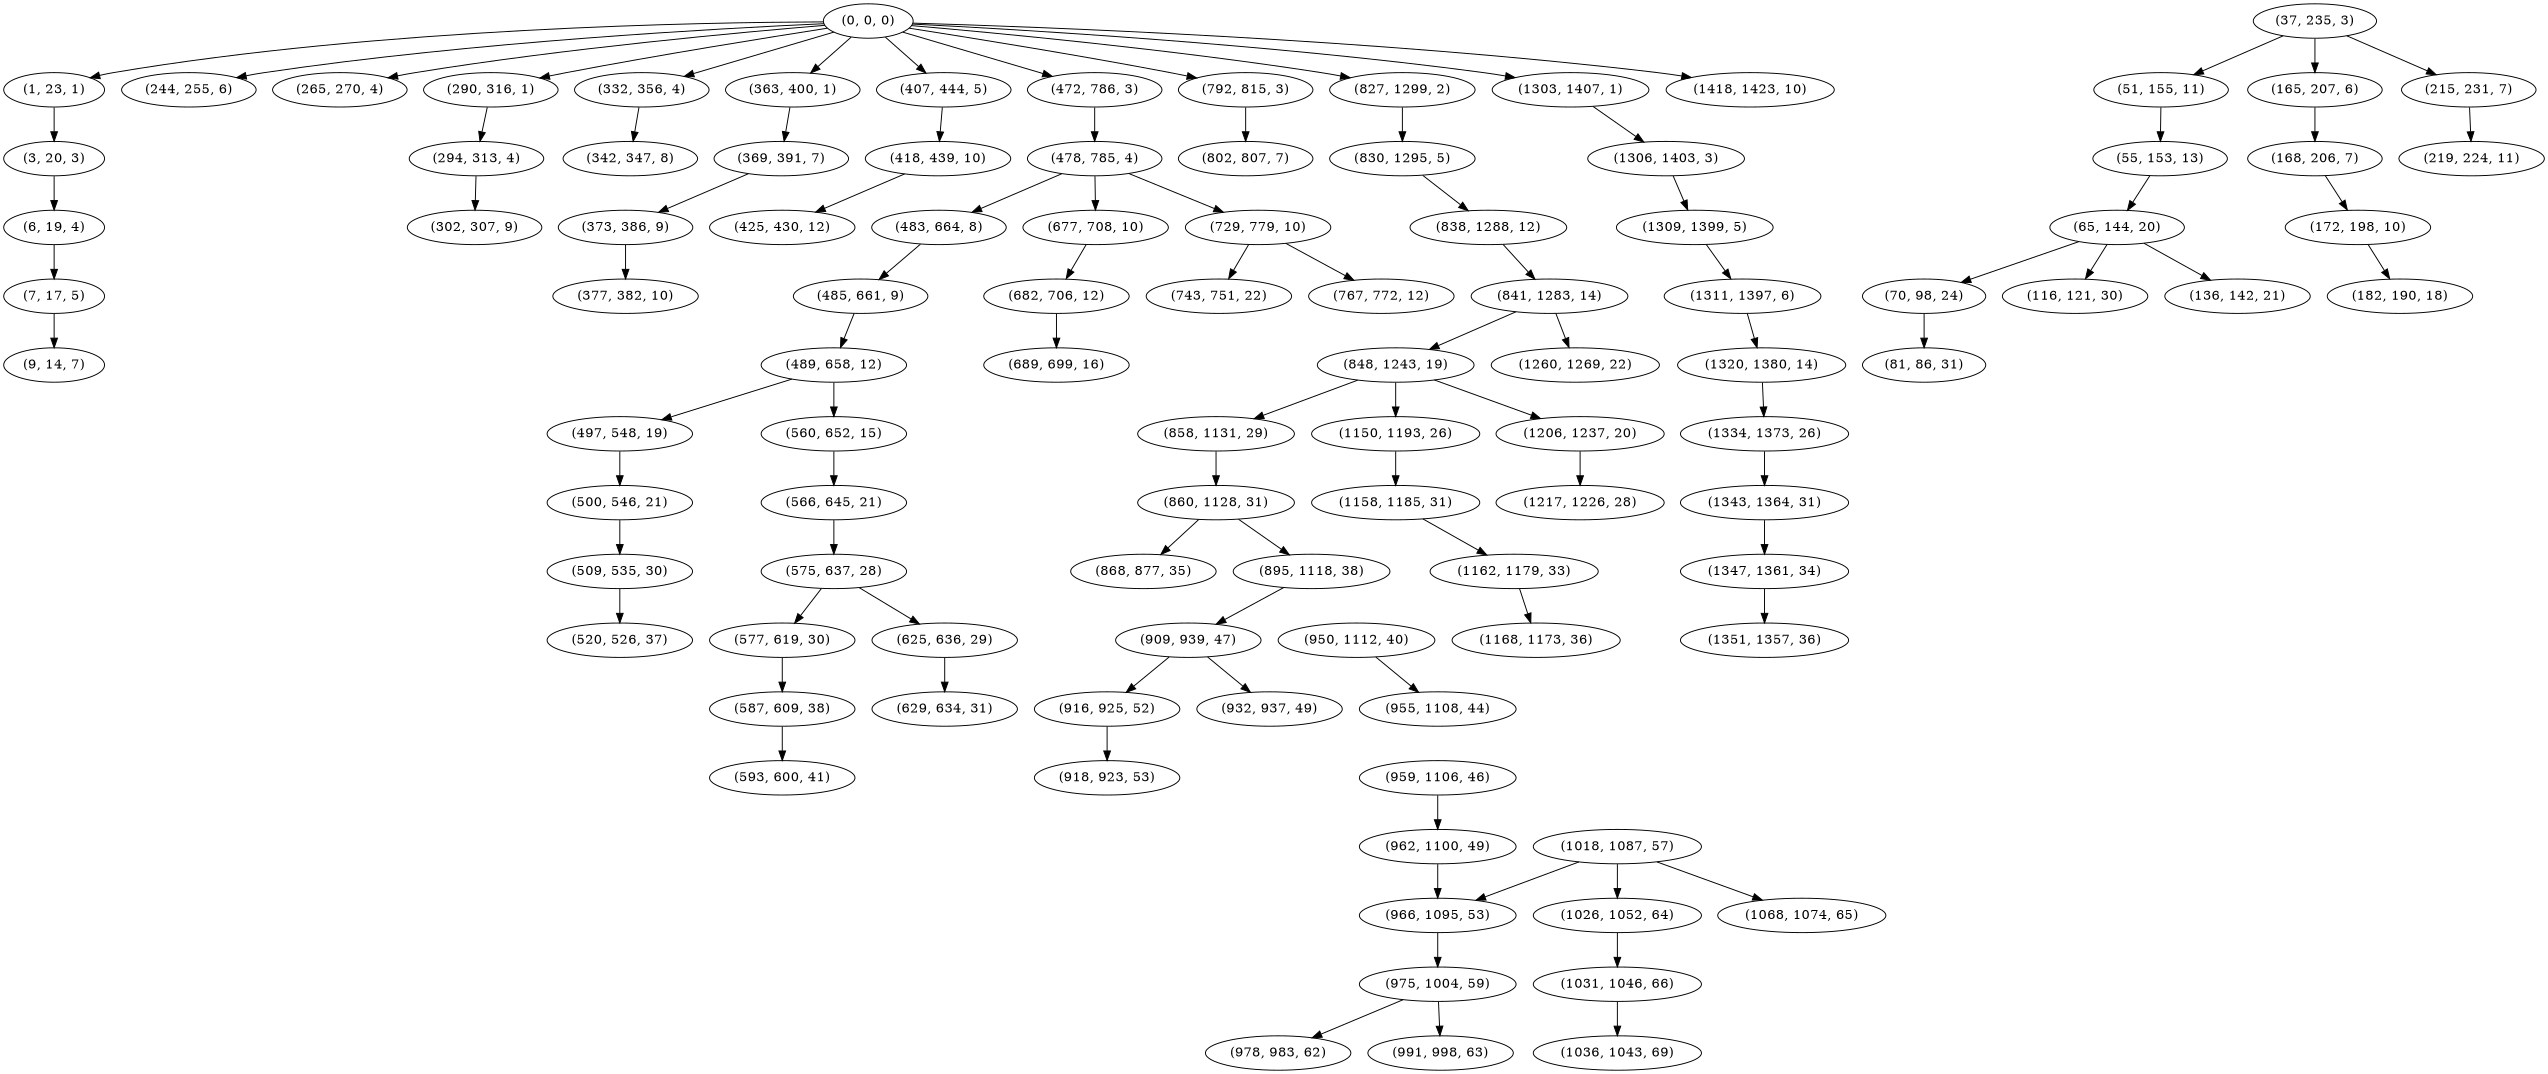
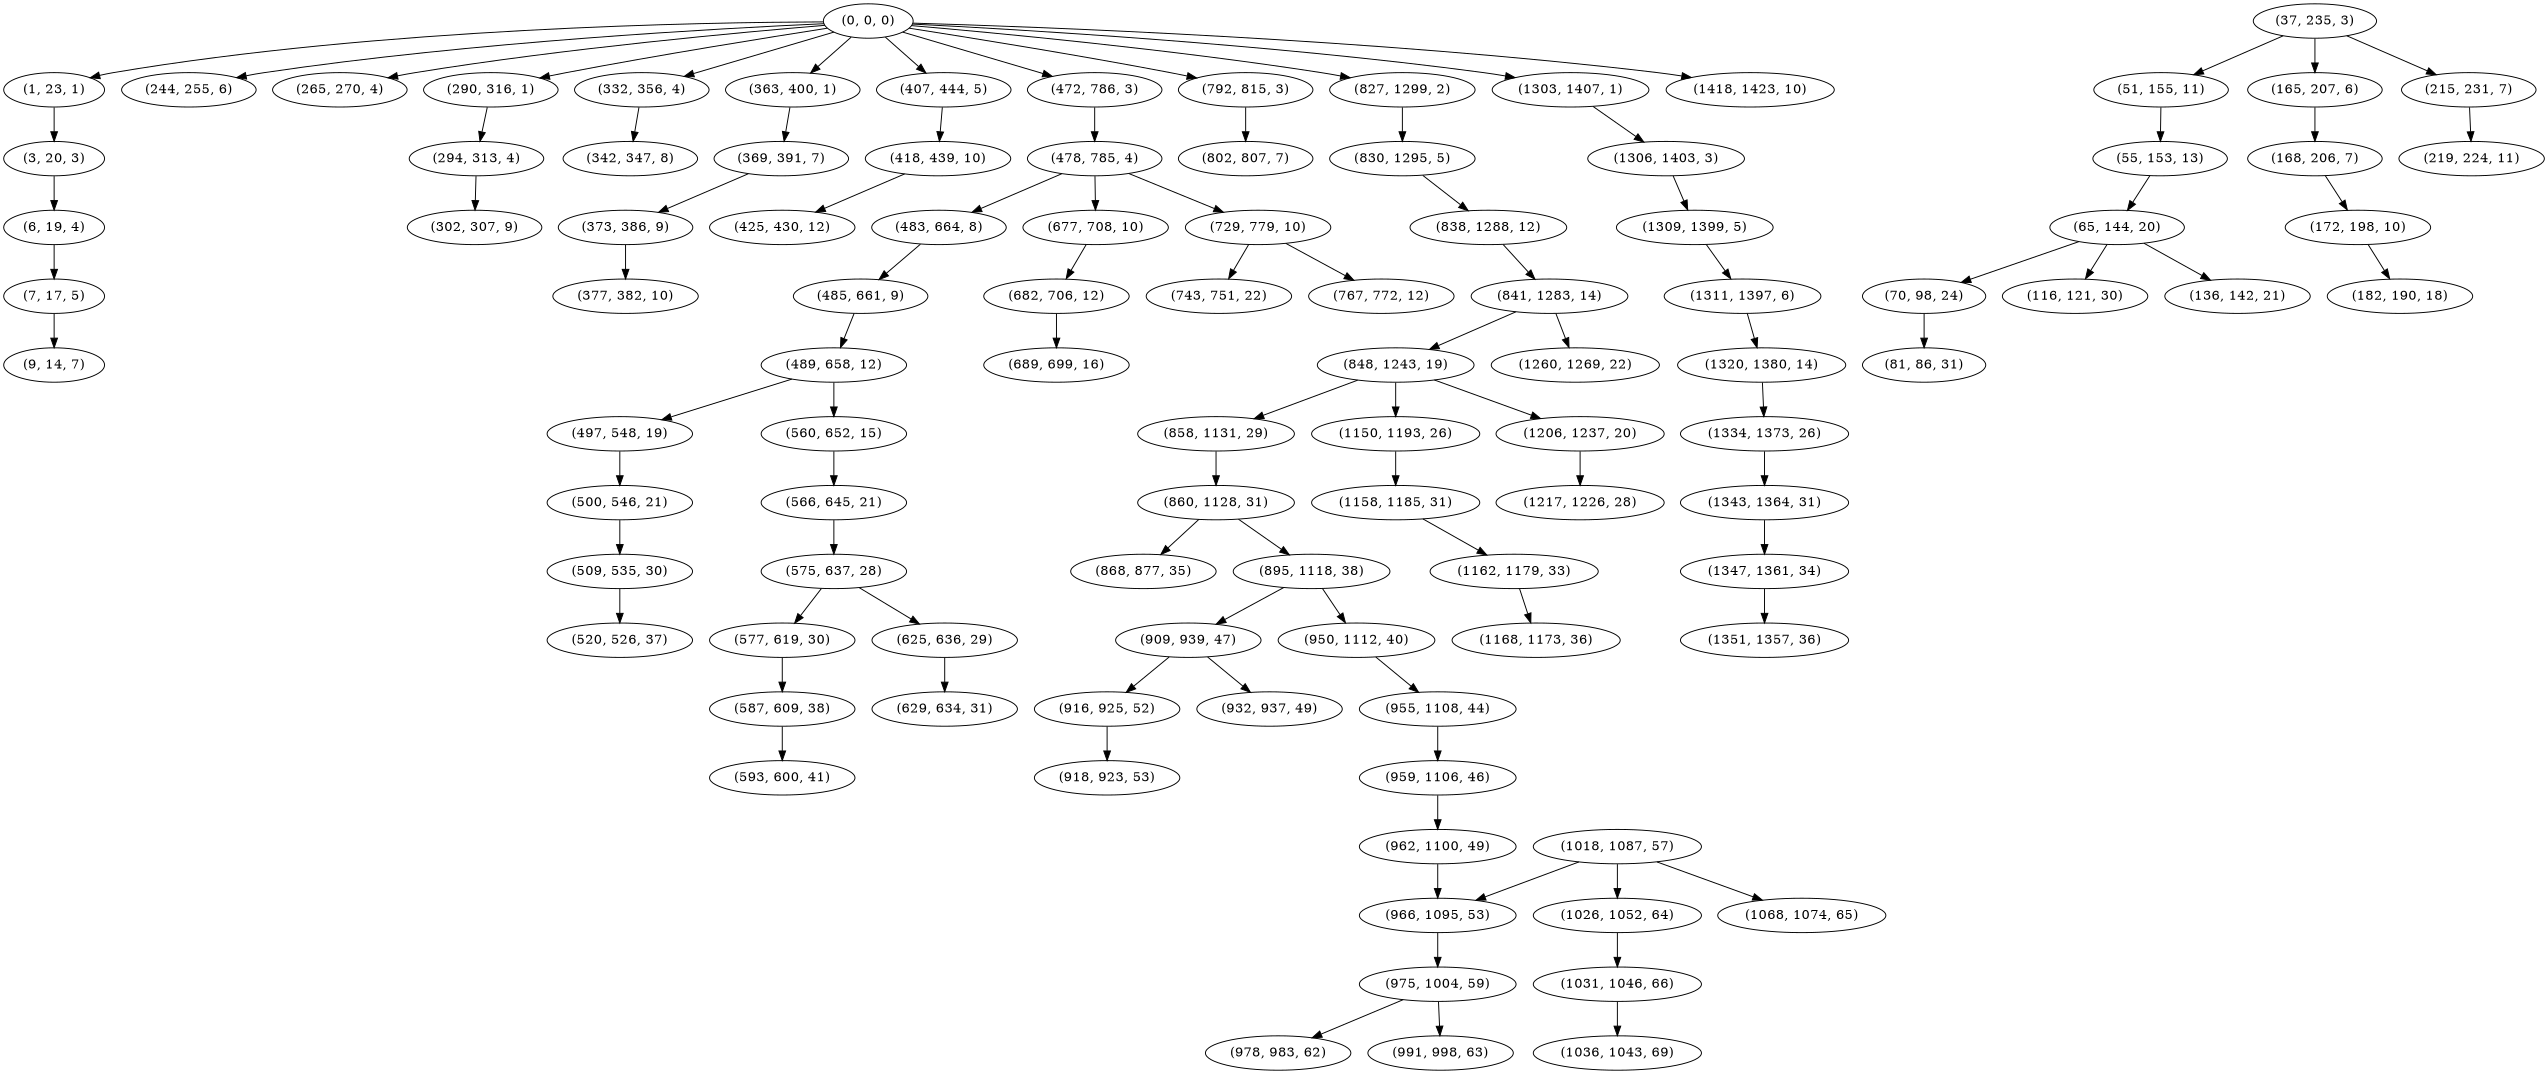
  digraph {
    "(0, 0, 0)"
    "(1, 23, 1)"
    "(244, 255, 6)"
    "(265, 270, 4)"
    "(290, 316, 1)"
    "(332, 356, 4)"
    "(363, 400, 1)"
    "(407, 444, 5)"
    "(472, 786, 3)"
    "(792, 815, 3)"
    "(827, 1299, 2)"
    "(1303, 1407, 1)"
    "(1418, 1423, 10)"
    "(3, 20, 3)"
    "(37, 235, 3)"
    "(51, 155, 11)"
    "(165, 207, 6)"
    "(215, 231, 7)"
    "(294, 313, 4)"
    "(342, 347, 8)"
    "(369, 391, 7)"
    "(418, 439, 10)"
    "(478, 785, 4)"
    "(802, 807, 7)"
    "(830, 1295, 5)"
    "(1306, 1403, 3)"
    "(6, 19, 4)"
    "(7, 17, 5)"
    "(9, 14, 7)"
    "(55, 153, 13)"
    "(168, 206, 7)"
    "(219, 224, 11)"
    "(65, 144, 20)"
    "(70, 98, 24)"
    "(116, 121, 30)"
    "(136, 142, 21)"
    "(81, 86, 31)"
    "(172, 198, 10)"
    "(182, 190, 18)"
    "(302, 307, 9)"
    n41 [label="(373, 386, 9)"]
    "(377, 382, 10)"
    "(425, 430, 12)"
    "(483, 664, 8)"
    "(677, 708, 10)"
    "(729, 779, 10)"
    "(485, 661, 9)"
    "(682, 706, 12)"
    "(743, 751, 22)"
    "(767, 772, 12)"
    "(489, 658, 12)"
    "(497, 548, 19)"
    "(560, 652, 15)"
    "(500, 546, 21)"
    "(566, 645, 21)"
    "(509, 535, 30)"
    "(520, 526, 37)"
    "(575, 637, 28)"
    "(577, 619, 30)"
    "(625, 636, 29)"
    "(587, 609, 38)"
    "(629, 634, 31)"
    "(593, 600, 41)"
    "(689, 699, 16)"
    "(838, 1288, 12)"
    "(841, 1283, 14)"
    "(848, 1243, 19)"
    "(1260, 1269, 22)"
    "(858, 1131, 29)"
    "(1150, 1193, 26)"
    "(1206, 1237, 20)"
    "(860, 1128, 31)"
    "(1158, 1185, 31)"
    "(1217, 1226, 28)"
    "(868, 877, 35)"
    "(895, 1118, 38)"
    "(909, 939, 47)"
    "(950, 1112, 40)"
    "(916, 925, 52)"
    "(932, 937, 49)"
    "(955, 1108, 44)"
    "(918, 923, 53)"
    "(959, 1106, 46)"
    "(962, 1100, 49)"
    "(966, 1095, 53)"
    "(975, 1004, 59)"
    "(978, 983, 62)"
    "(991, 998, 63)"
    "(1018, 1087, 57)"
    "(1026, 1052, 64)"
    "(1068, 1074, 65)"
    "(1031, 1046, 66)"
    "(1036, 1043, 69)"
    "(1162, 1179, 33)"
    "(1168, 1173, 36)"
    "(1309, 1399, 5)"
    "(1311, 1397, 6)"
    n98 [label="(1320, 1380, 14)"]
    "(1334, 1373, 26)"
    "(1343, 1364, 31)"
    "(1347, 1361, 34)"
    "(1351, 1357, 36)"
    "(0, 0, 0)" -> "(1, 23, 1)"
    "(0, 0, 0)" -> "(244, 255, 6)"
    "(0, 0, 0)" -> "(265, 270, 4)"
    "(0, 0, 0)" -> "(290, 316, 1)"
    "(0, 0, 0)" -> "(332, 356, 4)"
    "(0, 0, 0)" -> "(363, 400, 1)"
    "(0, 0, 0)" -> "(407, 444, 5)"
    "(0, 0, 0)" -> "(472, 786, 3)"
    "(0, 0, 0)" -> "(792, 815, 3)"
    "(0, 0, 0)" -> "(827, 1299, 2)"
    "(0, 0, 0)" -> "(1303, 1407, 1)"
    "(0, 0, 0)" -> "(1418, 1423, 10)"
    "(1, 23, 1)" -> "(3, 20, 3)"
    "(290, 316, 1)" -> "(294, 313, 4)"
    "(332, 356, 4)" -> "(342, 347, 8)"
    "(363, 400, 1)" -> "(369, 391, 7)"
    "(407, 444, 5)" -> "(418, 439, 10)"
    "(472, 786, 3)" -> "(478, 785, 4)"
    "(792, 815, 3)" -> "(802, 807, 7)"
    "(827, 1299, 2)" -> "(830, 1295, 5)"
    "(1303, 1407, 1)" -> "(1306, 1403, 3)"
    "(3, 20, 3)" -> "(6, 19, 4)"
    "(37, 235, 3)" -> "(51, 155, 11)"
    "(37, 235, 3)" -> "(165, 207, 6)"
    "(37, 235, 3)" -> "(215, 231, 7)"
    "(51, 155, 11)" -> "(55, 153, 13)"
    "(165, 207, 6)" -> "(168, 206, 7)"
    "(215, 231, 7)" -> "(219, 224, 11)"
    "(294, 313, 4)" -> "(302, 307, 9)"
    "(369, 391, 7)" -> n41
    "(418, 439, 10)" -> "(425, 430, 12)"
    "(478, 785, 4)" -> "(483, 664, 8)"
    "(478, 785, 4)" -> "(677, 708, 10)"
    "(478, 785, 4)" -> "(729, 779, 10)"
    "(830, 1295, 5)" -> "(838, 1288, 12)"
    "(1306, 1403, 3)" -> "(1309, 1399, 5)"
    "(6, 19, 4)" -> "(7, 17, 5)"
    "(7, 17, 5)" -> "(9, 14, 7)"
    "(55, 153, 13)" -> "(65, 144, 20)"
    "(168, 206, 7)" -> "(172, 198, 10)"
    "(65, 144, 20)" -> "(70, 98, 24)"
    "(65, 144, 20)" -> "(116, 121, 30)"
    "(65, 144, 20)" -> "(136, 142, 21)"
    "(70, 98, 24)" -> "(81, 86, 31)"
    "(172, 198, 10)" -> "(182, 190, 18)"
    n41 -> "(377, 382, 10)"
    "(483, 664, 8)" -> "(485, 661, 9)"
    "(677, 708, 10)" -> "(682, 706, 12)"
    "(729, 779, 10)" -> "(743, 751, 22)"
    "(729, 779, 10)" -> "(767, 772, 12)"
    "(485, 661, 9)" -> "(489, 658, 12)"
    "(682, 706, 12)" -> "(689, 699, 16)"
    "(489, 658, 12)" -> "(497, 548, 19)"
    "(489, 658, 12)" -> "(560, 652, 15)"
    "(497, 548, 19)" -> "(500, 546, 21)"
    "(560, 652, 15)" -> "(566, 645, 21)"
    "(500, 546, 21)" -> "(509, 535, 30)"
    "(566, 645, 21)" -> "(575, 637, 28)"
    "(509, 535, 30)" -> "(520, 526, 37)"
    "(575, 637, 28)" -> "(577, 619, 30)"
    "(575, 637, 28)" -> "(625, 636, 29)"
    "(577, 619, 30)" -> "(587, 609, 38)"
    "(625, 636, 29)" -> "(629, 634, 31)"
    "(587, 609, 38)" -> "(593, 600, 41)"
    "(838, 1288, 12)" -> "(841, 1283, 14)"
    "(841, 1283, 14)" -> "(848, 1243, 19)"
    "(841, 1283, 14)" -> "(1260, 1269, 22)"
    "(848, 1243, 19)" -> "(858, 1131, 29)"
    "(848, 1243, 19)" -> "(1150, 1193, 26)"
    "(848, 1243, 19)" -> "(1206, 1237, 20)"
    "(858, 1131, 29)" -> "(860, 1128, 31)"
    "(1150, 1193, 26)" -> "(1158, 1185, 31)"
    "(1206, 1237, 20)" -> "(1217, 1226, 28)"
    "(860, 1128, 31)" -> "(868, 877, 35)"
    "(860, 1128, 31)" -> "(895, 1118, 38)"
    "(1158, 1185, 31)" -> "(1162, 1179, 33)"
    "(895, 1118, 38)" -> "(909, 939, 47)"
+   "(895, 1118, 38)" -> "(950, 1112, 40)"
    "(909, 939, 47)" -> "(916, 925, 52)"
    "(909, 939, 47)" -> "(932, 937, 49)"
    "(950, 1112, 40)" -> "(955, 1108, 44)"
    "(916, 925, 52)" -> "(918, 923, 53)"
+   "(955, 1108, 44)" -> "(959, 1106, 46)"
    "(959, 1106, 46)" -> "(962, 1100, 49)"
    "(962, 1100, 49)" -> "(966, 1095, 53)"
    "(966, 1095, 53)" -> "(975, 1004, 59)"
    "(975, 1004, 59)" -> "(978, 983, 62)"
    "(975, 1004, 59)" -> "(991, 998, 63)"
    "(1018, 1087, 57)" -> "(966, 1095, 53)"
    "(1018, 1087, 57)" -> "(1026, 1052, 64)"
    "(1018, 1087, 57)" -> "(1068, 1074, 65)"
    "(1026, 1052, 64)" -> "(1031, 1046, 66)"
    "(1031, 1046, 66)" -> "(1036, 1043, 69)"
    "(1162, 1179, 33)" -> "(1168, 1173, 36)"
    "(1309, 1399, 5)" -> "(1311, 1397, 6)"
    "(1311, 1397, 6)" -> n98
    n98 -> "(1334, 1373, 26)"
    "(1334, 1373, 26)" -> "(1343, 1364, 31)"
    "(1343, 1364, 31)" -> "(1347, 1361, 34)"
    "(1347, 1361, 34)" -> "(1351, 1357, 36)"
  }
